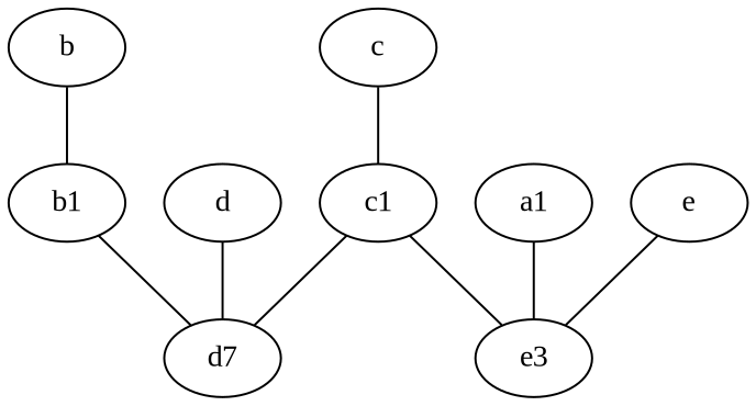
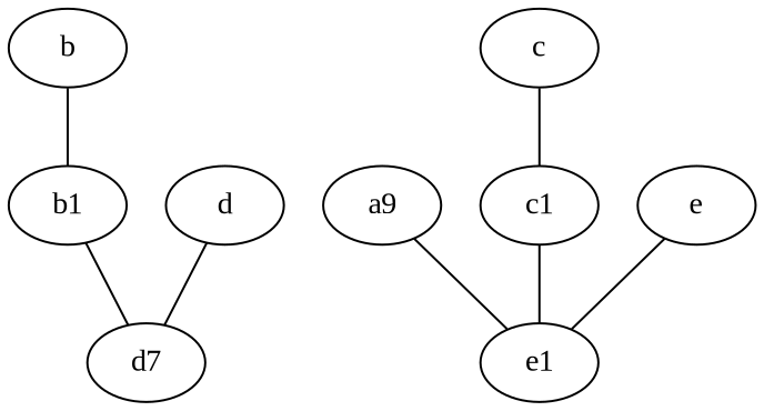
  graph {
    fontname="Liberation Serif"
    node [fontname="Liberation Serif" labelfontsize=50]
    edge [fontname="Liberation Serif"]
    n1 [label=d7]
    b1
-   a1
-   e1 [label=e3]
+   a1 [label=a9]
+   e1
    b
    d
    c1
    e
    c
    b1 -- n1
    a1 -- e1
    b -- b1
    d -- n1
-   c1 -- n1
    c1 -- e1
    e -- e1
    c -- c1
  }
